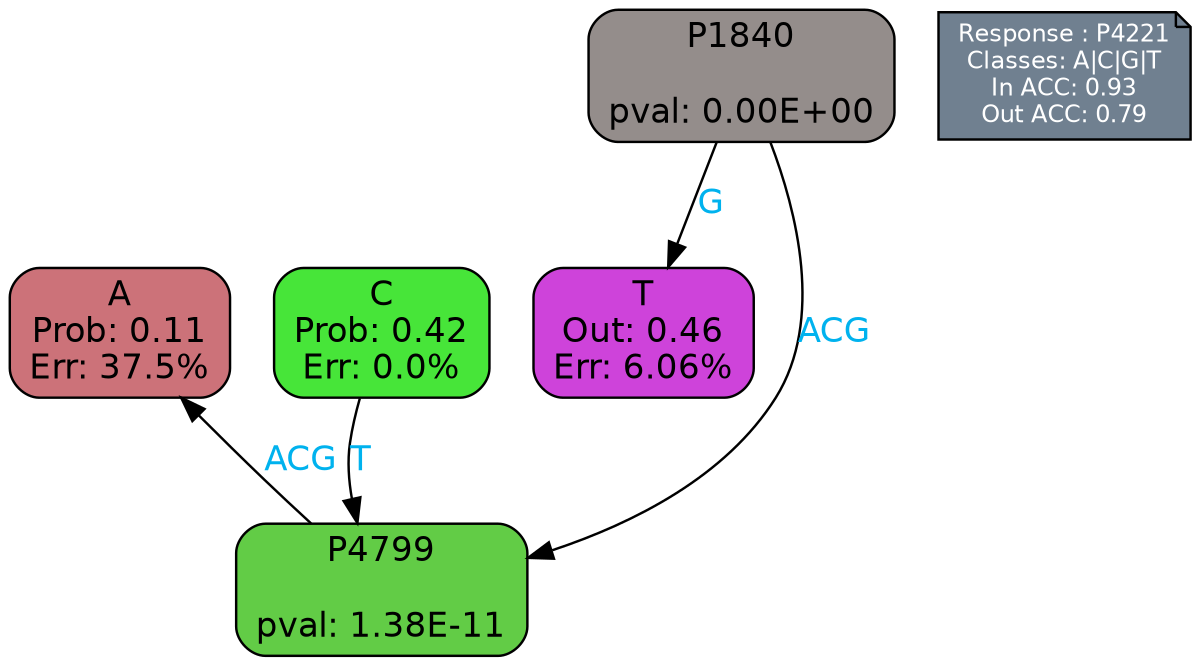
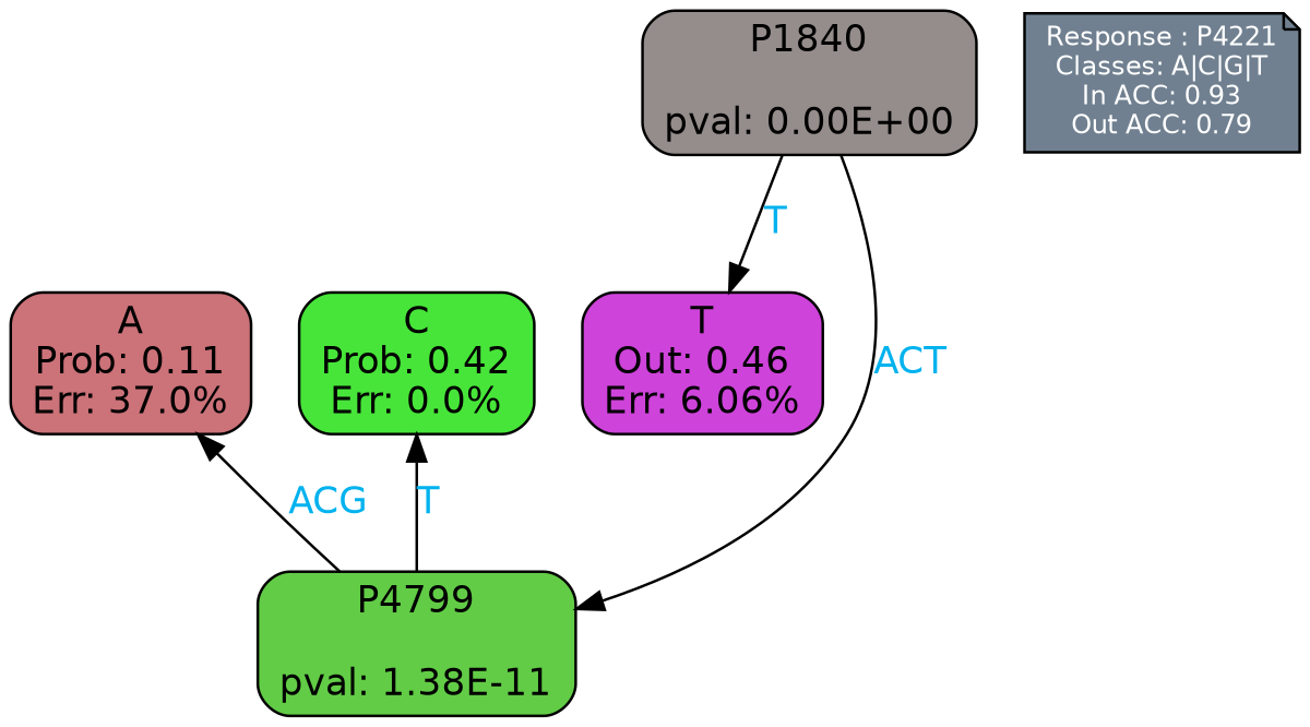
  digraph {
    ranksep=equally
    splines=polylines
    node [color=black fontname=helvetica shape=box style="filled, rounded"]
    edge [fontcolor=deepskyblue2 fontname=helvetica]
-   n1 [fillcolor="#cc7279" label="A\nProb: 0.11\nErr: 37.5%"]
+   n1 [fillcolor="#cc7279" label="A\nProb: 0.11\nErr: 37.0%"]
    n2 [fillcolor="#47e539" label="C\nProb: 0.42\nErr: 0.0%"]
    n3 [fillcolor="#ce43da" label="T\nOut: 0.46\nErr: 6.06%"]
    n4 [align=left fillcolor=slategray fontcolor=white fontsize=10 label="Response : P4221\nClasses: A|C|G|T\nIn ACC: 0.93\nOut ACC: 0.79\n" shape=note style=filled]
    n5 [fillcolor="#948d8b" label="P1840\n\npval: 0.00E+00"]
    n6 [fillcolor="#62cc46" label="P4799\n\npval: 1.38E-11"]
    subgraph sub_1 {
      rank=same
      n1
      n2
      n3
    }
    subgraph sub_2 {
      rank=same
      n4
      n5
    }
-   n5 -> n3 [label=G]
-   n5 -> n6 [label=ACG]
+   n5 -> n3 [label=T]
+   n5 -> n6 [label=ACT]
    n6 -> n1 [label=ACG]
-   n2 -> n6 [label=T]
+   n6 -> n2 [label=T]
  }
